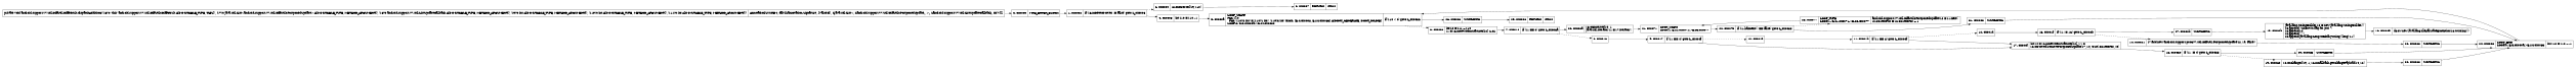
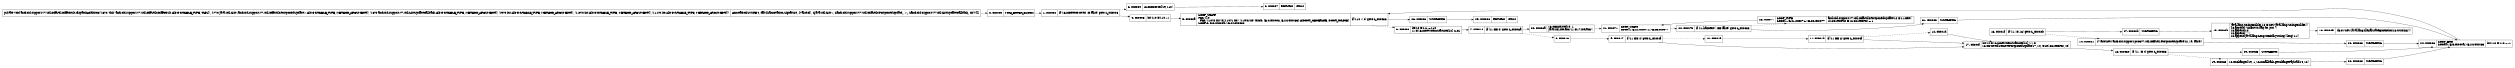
  digraph {
    rankdir=LR
    node [shape=record]
    n1 [label="{0\:\ 0x0000|MTH_ENTER_BLOCK\l}"]
    n2 [label="{1\:\ 0x0002|if (r6.mDetectMoves != false) goto L_0x0008\l}"]
    n3 [label="{2\:\ 0x0004|r8.onInserted(r9, r10)\l}"]
    n4 [label="{4\:\ 0x0008|int r10 = r10 \- 1\l}"]
    n5 [label="{3\:\ 0x0007|RETURN\l|return\l}"]
    n6 [label="{5\:\ 0x000a|LOOP_START\lPHI: r10 \l  PHI: (r10v2 int) = (r10v1 int), (r10v3 int) binds: [B:4:0x0008, B:24:0x0083] A[DONT_GENERATE, DONT_INLINE]\lLOOP:0: B:5:0x000a\-\>B:24:0x0083\l|if (r10 \< 0) goto L_0x0086\l}"]
    n7 [label="{6\:\ 0x000c|int r2 = r11 + r10\lr1 = r6.mNewItemStatuses[r2] & 31\l}"]
    n8 [label="{26\:\ 0x0086|SYNTHETIC\l}"]
    n9 [label="{7\:\ 0x0014|if (r1 == 0) goto L_0x006a\l}"]
    n10 [label="{25\:\ 0x0086|RETURN\l|return\l}"]
    n11 [label="{8\:\ 0x0016}"]
    n12 [label="{20\:\ 0x006a|r8.onInserted(r9, 1)\ljava.util.Iterator r1 = r7.iterator()\l}"]
    n13 [label="{9\:\ 0x0017|if (r1 == 4) goto L_0x004f\l}"]
    n14 [label="{21\:\ 0x0071|LOOP_START\lLOOP:1: B:21:0x0071\-\>B:23:0x0077\l}"]
    n15 [label="{10\:\ 0x0019}"]
    n16 [label="{17\:\ 0x004f|int r4 = r6.mNewItemStatuses[r2] \>\> 5\lr8.onMoved(removePostponedUpdate(r7, r4, true).currentPos, r9)\l}"]
    n17 [label="{11\:\ 0x001b|if (r1 == 8) goto L_0x004f\l}"]
    n18 [label="{18\:\ 0x005e|if (r1 != 4) goto L_0x0083\l}"]
    n19 [label="{12\:\ 0x001d}"]
    n20 [label="{13\:\ 0x001f|if (r1 != 16) goto L_0x002b\l}"]
    n21 [label="{14\:\ 0x0021|r7.add(new android.support.p003v7.util.DiffUtil.PostponedUpdate(r2, r9, false))\l}"]
    n22 [label="{27\:\ 0x002b|SYNTHETIC\l}"]
    n23 [label="{28\:\ 0x0083|SYNTHETIC\l}"]
    n24 [label="{15\:\ 0x002b|java.lang.StringBuilder r8 = new java.lang.StringBuilder()\lr8.append(\"unknown flag for pos \")\lr8.append(r2)\lr8.append(\" \")\lr8.append(java.lang.Long.toBinaryString((long) r1))\l}"]
    n25 [label="{24\:\ 0x0083|LOOP_END\lLOOP:0: B:5:0x000a\-\>B:24:0x0083\l|int r10 = r10 + \-1\l}"]
    n26 [label="{16\:\ 0x004e|throw new java.lang.IllegalStateException(r8.toString())\l}"]
    n27 [label="{19\:\ 0x0060|r8.onChanged(r9, 1, r6.mCallback.getChangePayload(r4, r2))\l}"]
    n28 [label="{29\:\ 0x0083|SYNTHETIC\l}"]
    n29 [label="{30\:\ 0x0083|SYNTHETIC\l}"]
    n30 [label="{22\:\ 0x0075|if (r1.hasNext() == false) goto L_0x0083\l}"]
    n31 [label="{23\:\ 0x0077|LOOP_TYPE\lLOOP:1: B:21:0x0071\-\>B:23:0x0077\l|android.support.v7.util.DiffUtil$PostponedUpdate r2 = r1.next()\lr2.currentPos = r2.currentPos + 1\l}"]
    n32 [label="{31\:\ 0x0083|SYNTHETIC\l}"]
    n33 [label="{private void android.support.v7.util.DiffUtil.DiffResult.dispatchAdditions((r6v0 'this' android.support.v7.util.DiffUtil$DiffResult A[IMMUTABLE_TYPE, THIS]), (r7v0 java.util.List\<android.support.v7.util.DiffUtil$PostponedUpdate\> A[IMMUTABLE_TYPE, METHOD_ARGUMENT]), (r8v0 android.support.v7.util.ListUpdateCallback A[IMMUTABLE_TYPE, METHOD_ARGUMENT]), (r9v0 int A[IMMUTABLE_TYPE, METHOD_ARGUMENT]), (r10v0 int A[IMMUTABLE_TYPE, METHOD_ARGUMENT]), (r11v0 int A[IMMUTABLE_TYPE, METHOD_ARGUMENT]))  | Annotation[SYSTEM, dalvik.annotation.Signature, \{value=[(, Ljava\/util\/List\<, Landroid\/support\/v7\/util\/DiffUtil$PostponedUpdate;, \>;, Landroid\/support\/v7\/util\/ListUpdateCallback;, III)V]\}]\l}"]
    n1 -> n2
    n2 -> n3 [style=dashed]
    n2 -> n4
    n3 -> n5
    n4 -> n6
    n6 -> n7 [style=dashed]
    n6 -> n8
    n7 -> n9
    n8 -> n10
    n9 -> n11 [style=dashed]
    n9 -> n12
    n11 -> n13
    n12 -> n14
    n13 -> n15 [style=dashed]
    n13 -> n16
    n14 -> n30
    n15 -> n17
    n16 -> n18
    n17 -> n16
    n17 -> n19 [style=dashed]
    n18 -> n27 [style=dashed]
    n18 -> n28
-   n19 -> n20
+   n19 -> n16
    n20 -> n21 [style=dashed]
    n20 -> n22
    n21 -> n23
    n22 -> n24
    n23 -> n25
    n24 -> n26
    n25 -> n6
    n27 -> n29
    n28 -> n25
    n29 -> n25
    n30 -> n31 [style=dashed]
    n30 -> n32
    n31 -> n14
    n32 -> n25
    n33 -> n1
  }
